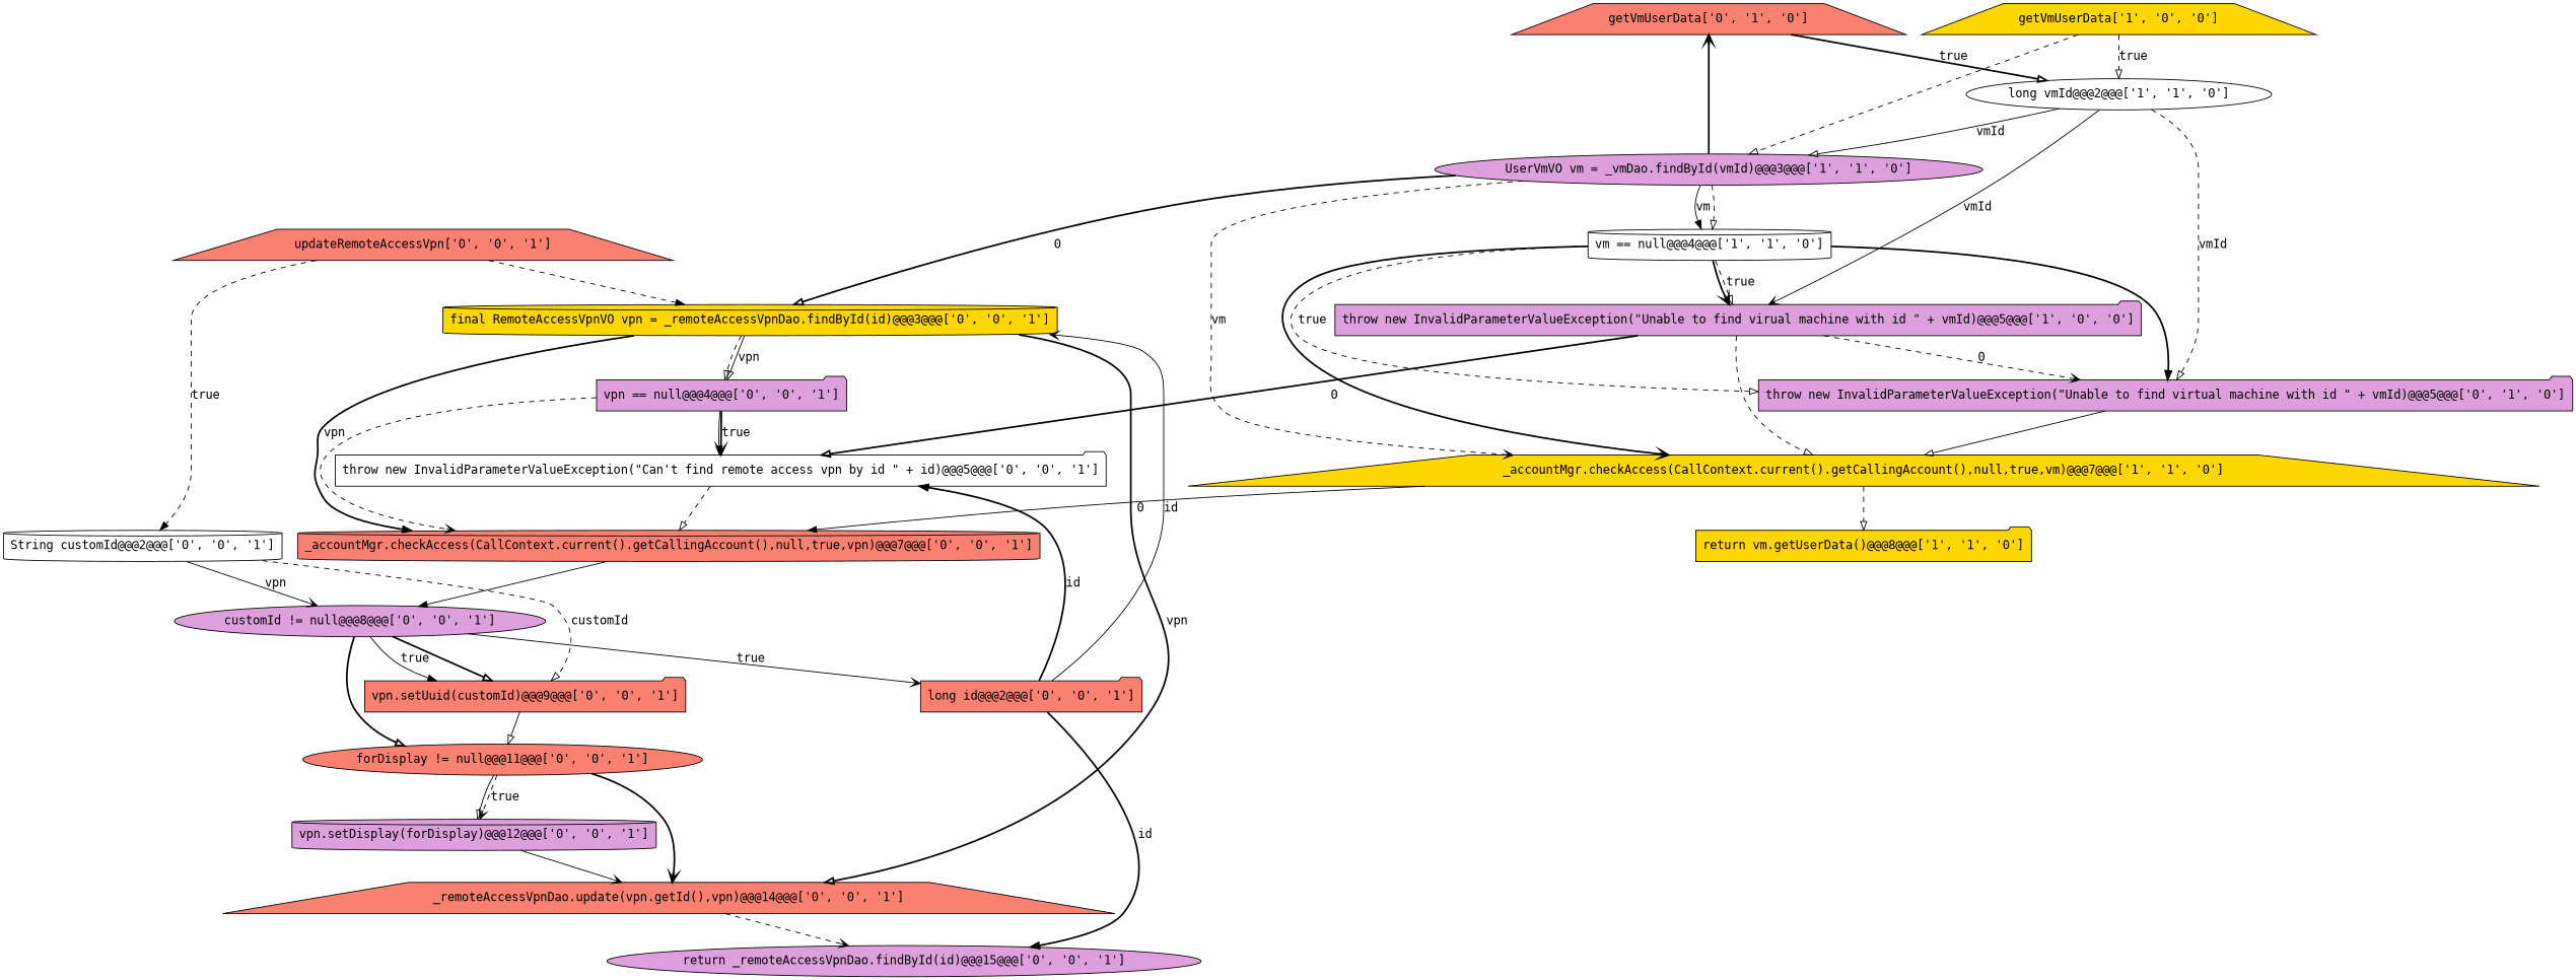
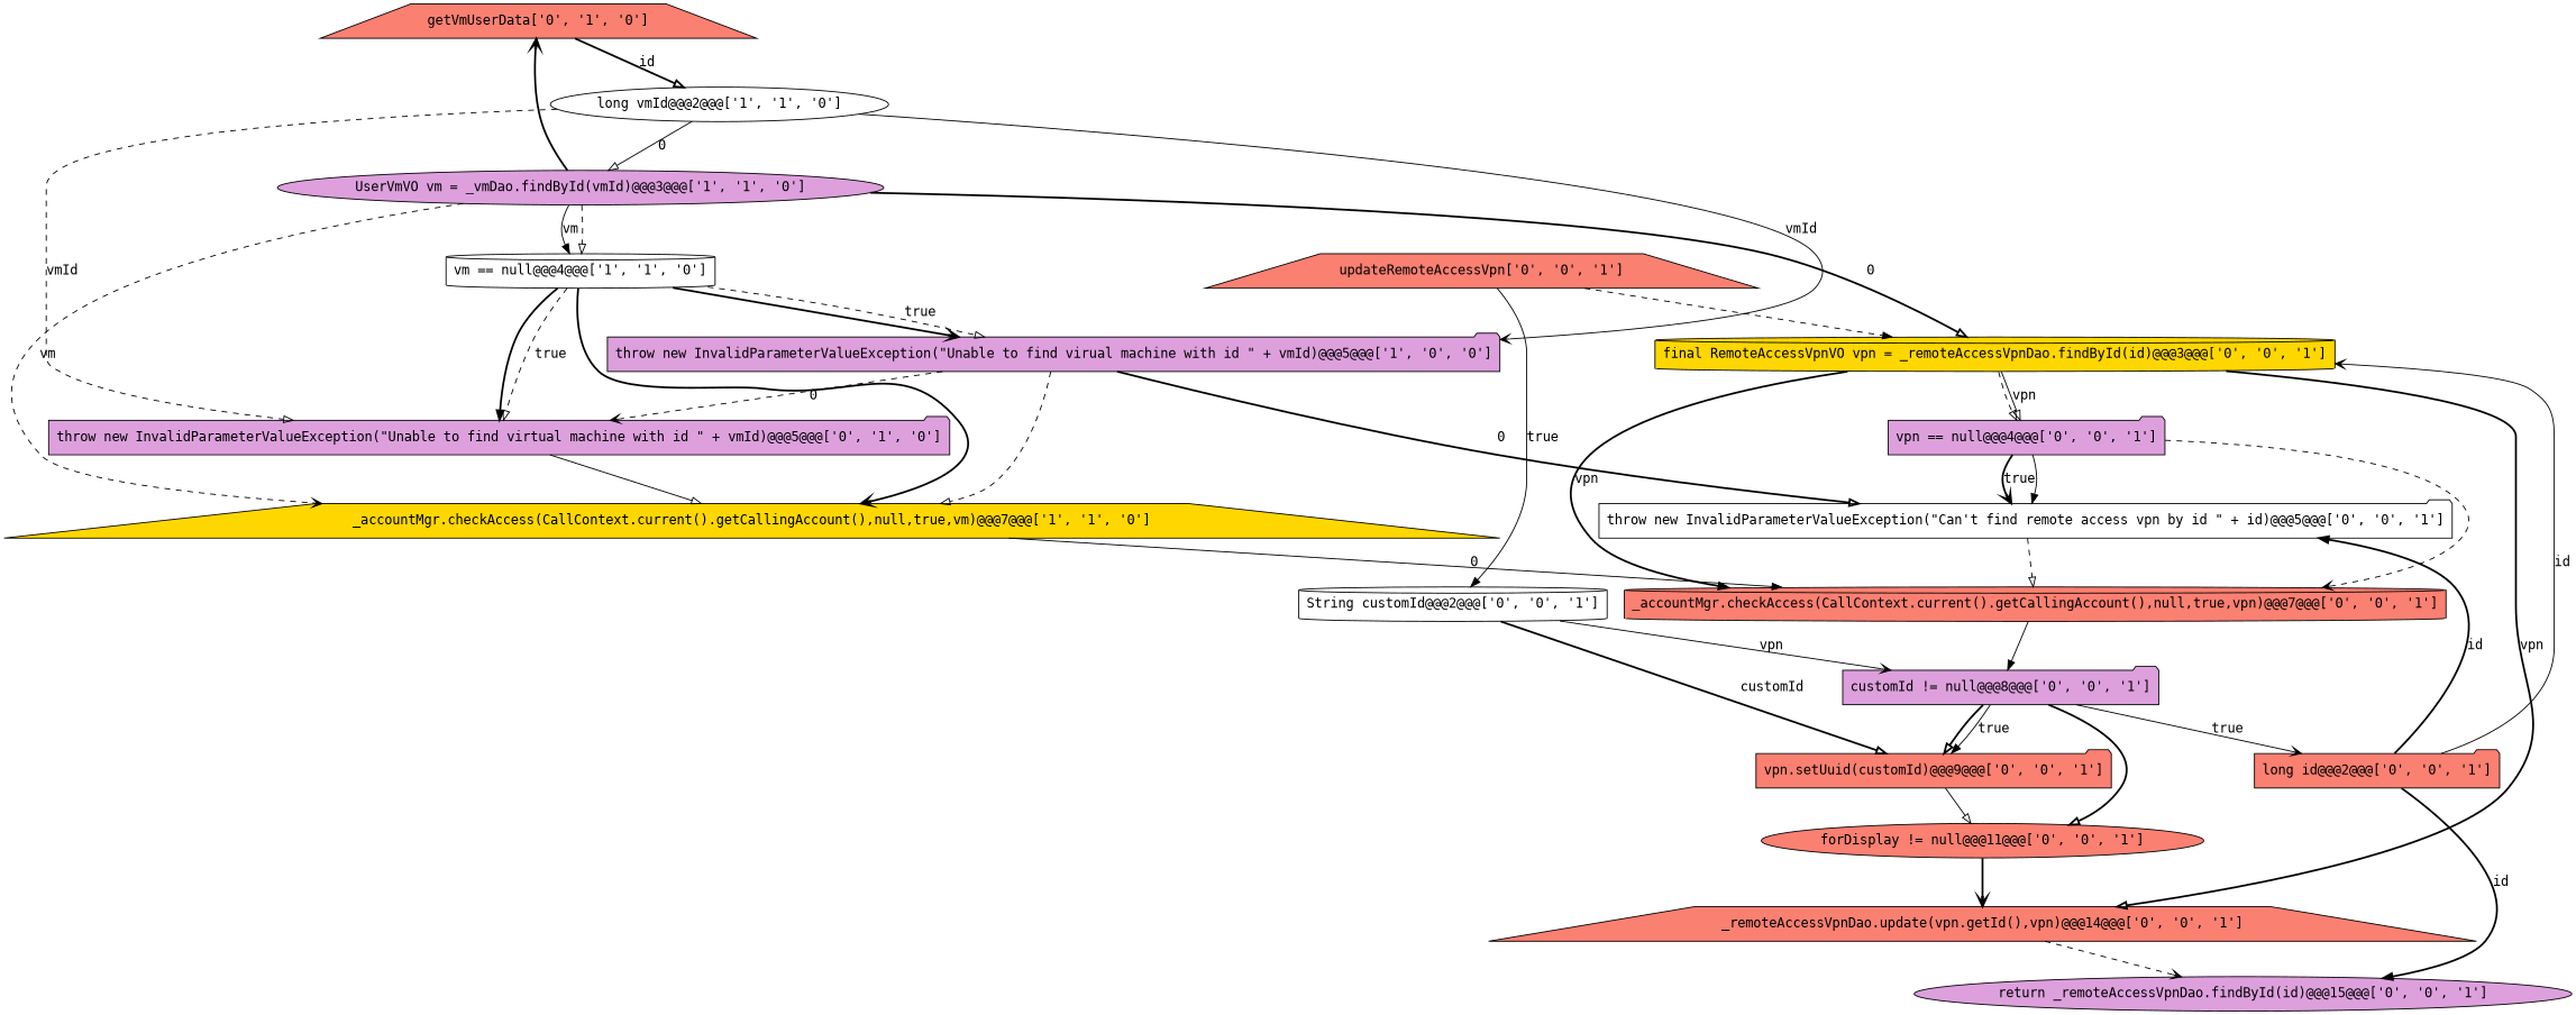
  digraph {
    fontname="DejaVu Sans Mono"
    node [fillcolor=salmon fontname="DejaVu Sans Mono" shape=folder style=filled]
    edge [arrowhead=onormal fontname="DejaVu Sans Mono" style=bold]
    n1 [label="getVmUserData['0', '1', '0']" shape=trapezium]
    n2 [fillcolor=white label="long vmId@@@2@@@['1', '1', '0']" shape=ellipse]
    n3 [fillcolor=plum label="UserVmVO vm = _vmDao.findById(vmId)@@@3@@@['1', '1', '0']" shape=ellipse]
    n4 [fillcolor=plum label="throw new InvalidParameterValueException(\"Unable to find virtual machine with id \" + vmId)@@@5@@@['0', '1', '0']"]
    n5 [fillcolor=plum label="throw new InvalidParameterValueException(\"Unable to find virual machine with id \" + vmId)@@@5@@@['1', '0', '0']"]
    n6 [fillcolor=white label="vm == null@@@4@@@['1', '1', '0']" shape=cylinder]
    n7 [fillcolor=gold label="_accountMgr.checkAccess(CallContext.current().getCallingAccount(),null,true,vm)@@@7@@@['1', '1', '0']" shape=trapezium]
    n8 [fillcolor=gold label="final RemoteAccessVpnVO vpn = _remoteAccessVpnDao.findById(id)@@@3@@@['0', '0', '1']" shape=cylinder]
    n9 [fillcolor=plum label="vpn == null@@@4@@@['0', '0', '1']"]
    n10 [fillcolor=white label="throw new InvalidParameterValueException(\"Can't find remote access vpn by id \" + id)@@@5@@@['0', '0', '1']"]
    n11 [label="_accountMgr.checkAccess(CallContext.current().getCallingAccount(),null,true,vpn)@@@7@@@['0', '0', '1']" shape=cylinder]
-   n12 [fillcolor=gold label="return vm.getUserData()@@@8@@@['1', '1', '0']"]
    n13 [label="forDisplay != null@@@11@@@['0', '0', '1']" shape=ellipse]
-   n14 [fillcolor=plum label="vpn.setDisplay(forDisplay)@@@12@@@['0', '0', '1']" shape=cylinder]
    n15 [label="_remoteAccessVpnDao.update(vpn.getId(),vpn)@@@14@@@['0', '0', '1']" shape=trapezium]
    n16 [fillcolor=plum label="return _remoteAccessVpnDao.findById(id)@@@15@@@['0', '0', '1']" shape=ellipse]
-   n17 [fillcolor=plum label="customId != null@@@8@@@['0', '0', '1']" shape=ellipse]
-   n18 [fillcolor=gold label="getVmUserData['1', '0', '0']" shape=trapezium]
+   n17 [fillcolor=plum label="customId != null@@@8@@@['0', '0', '1']"]
    n19 [label="vpn.setUuid(customId)@@@9@@@['0', '0', '1']"]
    n20 [label="long id@@@2@@@['0', '0', '1']"]
    n21 [fillcolor=white label="String customId@@@2@@@['0', '0', '1']" shape=cylinder]
    n22 [label="updateRemoteAccessVpn['0', '0', '1']" shape=trapezium]
-   n1 -> n2 [label=true]
-   n2 -> n3 [label=vmId style=solid]
+   n1 -> n2 [label=id]
+   n2 -> n3 [label=0 style=solid]
    n2 -> n4 [label=vmId style=dashed]
    n2 -> n5 [arrowhead=vee label=vmId style=solid]
    n3 -> n1 [arrowhead=vee]
    n3 -> n6 [style=dashed]
    n3 -> n6 [arrowhead=normal label=vm style=solid]
    n3 -> n7 [arrowhead=vee label=vm style=dashed]
    n3 -> n8 [label=0]
    n4 -> n7 [style=solid]
    n5 -> n4 [arrowhead=vee label=0 style=dashed]
    n5 -> n7 [style=dashed]
    n5 -> n10 [label=0]
    n6 -> n4 [label=true style=dashed]
    n6 -> n4 [arrowhead=normal]
    n6 -> n5 [arrowhead=vee]
    n6 -> n5 [label=true style=dashed]
    n6 -> n7 [arrowhead=vee]
    n7 -> n11 [arrowhead=normal label=0 style=solid]
-   n7 -> n12 [style=dashed]
    n8 -> n9 [style=dashed]
    n8 -> n9 [label=vpn style=solid]
    n8 -> n11 [arrowhead=normal label=vpn]
    n8 -> n15 [label=vpn]
    n9 -> n10 [arrowhead=vee label=true]
    n9 -> n10 [arrowhead=normal style=solid]
    n9 -> n11 [arrowhead=vee style=dashed]
    n10 -> n11 [style=dashed]
    n11 -> n17 [arrowhead=normal style=solid]
-   n13 -> n14 [style=solid]
-   n13 -> n14 [arrowhead=vee label=true style=dashed]
    n13 -> n15 [arrowhead=vee]
-   n14 -> n15 [arrowhead=vee style=solid]
    n15 -> n16 [arrowhead=vee style=dashed]
    n17 -> n13
    n17 -> n19
    n17 -> n19 [arrowhead=normal label=true style=solid]
    n17 -> n20 [arrowhead=vee label=true style=solid]
-   n18 -> n2 [label=true style=dashed]
-   n18 -> n3 [style=dashed]
    n19 -> n13 [style=solid]
    n20 -> n8 [arrowhead=vee label=id style=solid]
    n20 -> n10 [arrowhead=normal label=id]
    n20 -> n16 [arrowhead=normal label=id]
    n21 -> n17 [arrowhead=vee label=vpn style=solid]
-   n21 -> n19 [label=customId style=dashed]
+   n21 -> n19 [label=customId]
    n22 -> n8 [arrowhead=normal style=dashed]
-   n22 -> n21 [arrowhead=normal label=true style=dashed]
+   n22 -> n21 [arrowhead=normal label=true style=solid]
  }
